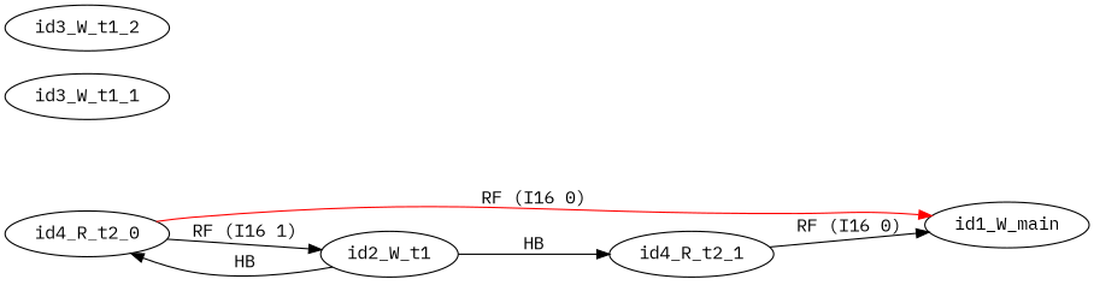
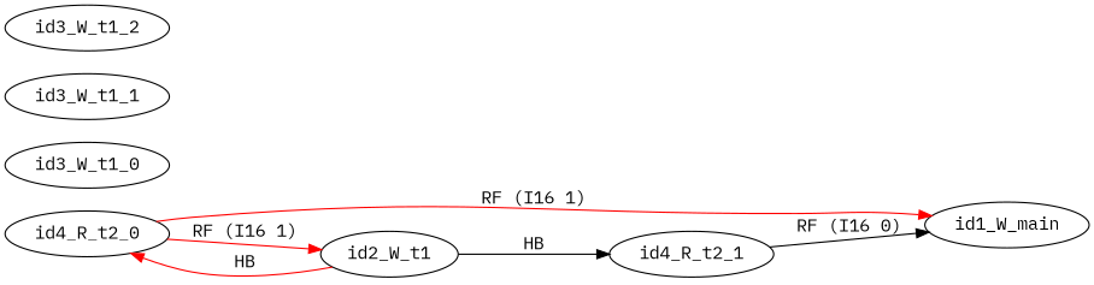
  digraph {
    fontname="IBM Plex Mono"
    rankdir=LR
    splines=true
    node [fontname="IBM Plex Mono"]
    edge [color=black fontname="IBM Plex Mono"]
    id4_R_t2_0
    id1_W_main
    id2_W_t1
    id4_R_t2_1
+   id3_W_t1_0
    id3_W_t1_1
    id3_W_t1_2
-   id4_R_t2_0 -> id1_W_main [color=red label="RF (I16 0)"]
-   id4_R_t2_0 -> id2_W_t1 [label="RF (I16 1)"]
-   id2_W_t1 -> id4_R_t2_0 [label=HB]
+   id4_R_t2_0 -> id1_W_main [color=red label="RF (I16 1)"]
+   id4_R_t2_0 -> id2_W_t1 [color=red label="RF (I16 1)"]
+   id2_W_t1 -> id4_R_t2_0 [color=red label=HB]
    id2_W_t1 -> id4_R_t2_1 [label=HB]
    id4_R_t2_1 -> id1_W_main [label="RF (I16 0)"]
  }
